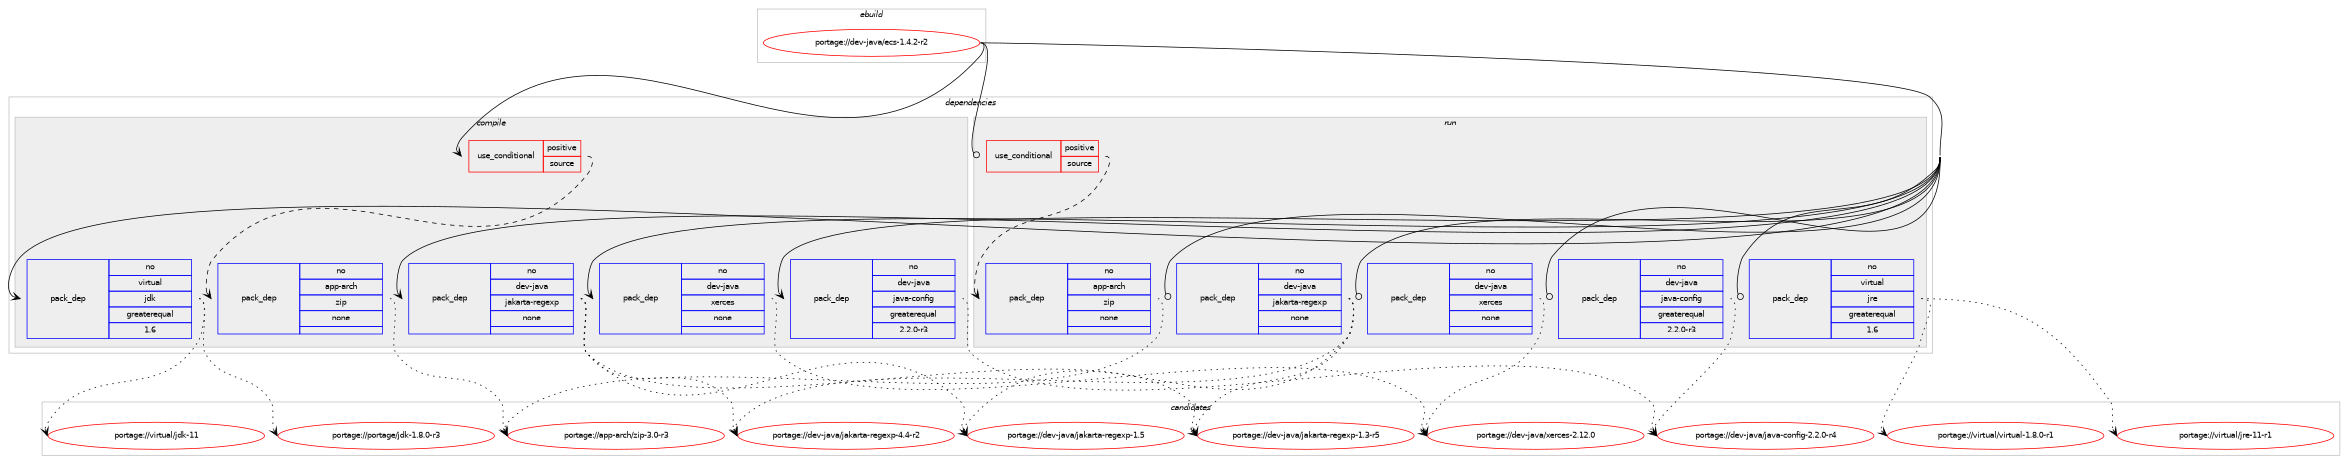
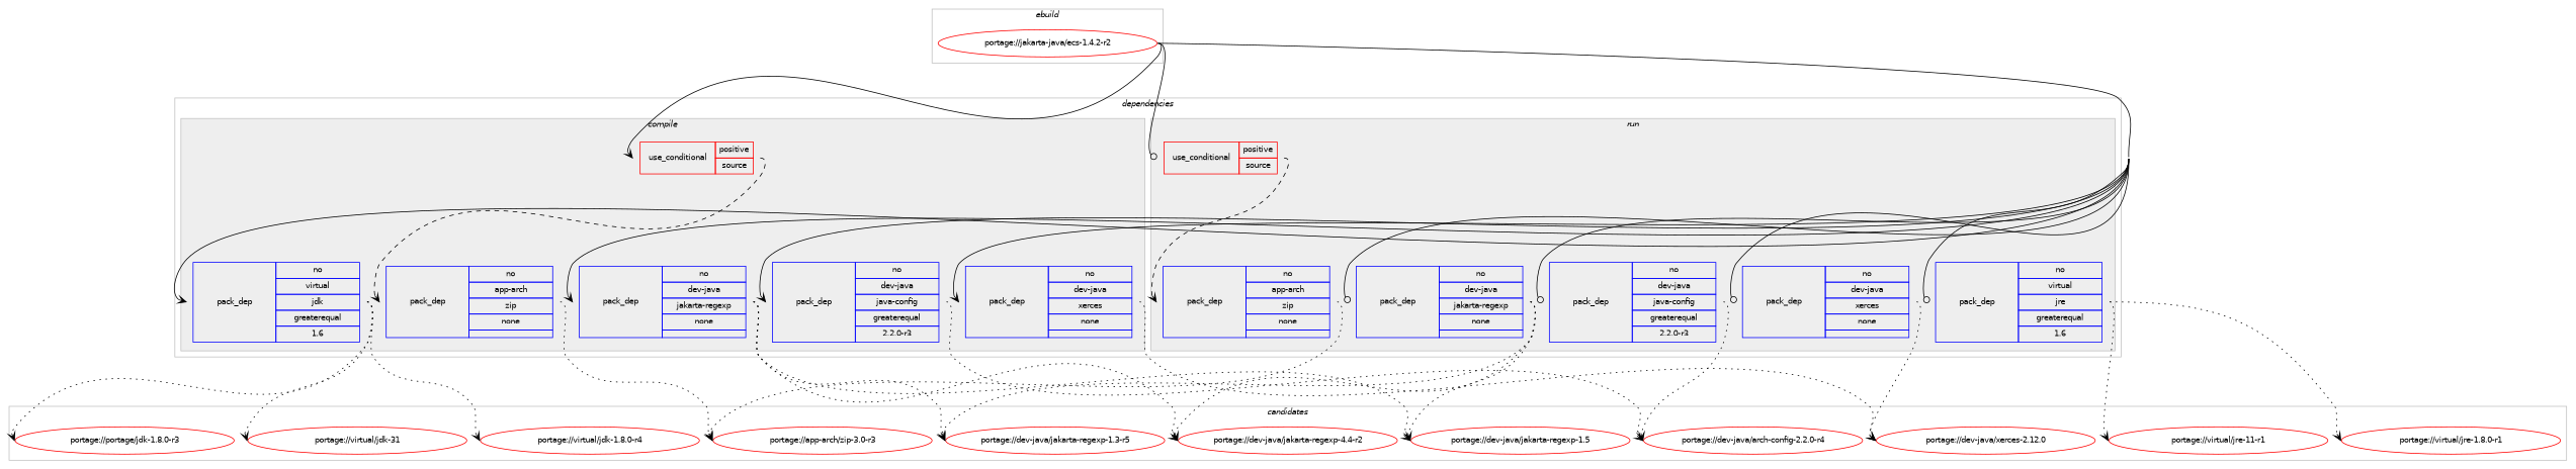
  digraph {
    compound=true
    concentrate=true
    fontname=Helvetica
    fontsize=10
    newrank=true
    rankdir=TB
    ranksep=1.5
    node [color=red fontname=Helvetica fontsize=10]
    edge [arrowhead=vee headport=w style=dotted tailport=e weight=100]
-   n1 [label="portage://dev-java/ecs-1.4.2-r2" width=4]
+   n1 [label="portage://jakarta-java/ecs-1.4.2-r2" width=4]
    n2 [color=blue label=<<TABLE BORDER="0" CELLBORDER="1" CELLSPACING="0" CELLPADDING="4" WIDTH="220"><TR><TD ROWSPAN="6" CELLPADDING="30">pack_dep</TD></TR><TR><TD WIDTH="110">no</TD></TR><TR><TD>app-arch</TD></TR><TR><TD>zip</TD></TR><TR><TD>none</TD></TR><TR><TD></TD></TR></TABLE>> shape=none]
    n3 [label=<<TABLE BORDER="0" CELLBORDER="1" CELLSPACING="0" CELLPADDING="4"><TR><TD ROWSPAN="3" CELLPADDING="10">use_conditional</TD></TR><TR><TD>positive</TD></TR><TR><TD>source</TD></TR></TABLE>> shape=none]
    n4 [color=blue label=<<TABLE BORDER="0" CELLBORDER="1" CELLSPACING="0" CELLPADDING="4" WIDTH="220"><TR><TD ROWSPAN="6" CELLPADDING="30">pack_dep</TD></TR><TR><TD WIDTH="110">no</TD></TR><TR><TD>dev-java</TD></TR><TR><TD>jakarta-regexp</TD></TR><TR><TD>none</TD></TR><TR><TD></TD></TR></TABLE>> shape=none]
    n5 [color=blue label=<<TABLE BORDER="0" CELLBORDER="1" CELLSPACING="0" CELLPADDING="4" WIDTH="220"><TR><TD ROWSPAN="6" CELLPADDING="30">pack_dep</TD></TR><TR><TD WIDTH="110">no</TD></TR><TR><TD>dev-java</TD></TR><TR><TD>java-config</TD></TR><TR><TD>greaterequal</TD></TR><TR><TD>2.2.0-r3</TD></TR></TABLE>> shape=none]
    n6 [color=blue label=<<TABLE BORDER="0" CELLBORDER="1" CELLSPACING="0" CELLPADDING="4" WIDTH="220"><TR><TD ROWSPAN="6" CELLPADDING="30">pack_dep</TD></TR><TR><TD WIDTH="110">no</TD></TR><TR><TD>dev-java</TD></TR><TR><TD>xerces</TD></TR><TR><TD>none</TD></TR><TR><TD></TD></TR></TABLE>> shape=none]
    n7 [color=blue label=<<TABLE BORDER="0" CELLBORDER="1" CELLSPACING="0" CELLPADDING="4" WIDTH="220"><TR><TD ROWSPAN="6" CELLPADDING="30">pack_dep</TD></TR><TR><TD WIDTH="110">no</TD></TR><TR><TD>virtual</TD></TR><TR><TD>jdk</TD></TR><TR><TD>greaterequal</TD></TR><TR><TD>1.6</TD></TR></TABLE>> shape=none]
    n8 [color=blue label=<<TABLE BORDER="0" CELLBORDER="1" CELLSPACING="0" CELLPADDING="4" WIDTH="220"><TR><TD ROWSPAN="6" CELLPADDING="30">pack_dep</TD></TR><TR><TD WIDTH="110">no</TD></TR><TR><TD>dev-java</TD></TR><TR><TD>xerces</TD></TR><TR><TD>none</TD></TR><TR><TD></TD></TR></TABLE>> shape=none]
    n9 [color=blue label=<<TABLE BORDER="0" CELLBORDER="1" CELLSPACING="0" CELLPADDING="4" WIDTH="220"><TR><TD ROWSPAN="6" CELLPADDING="30">pack_dep</TD></TR><TR><TD WIDTH="110">no</TD></TR><TR><TD>virtual</TD></TR><TR><TD>jre</TD></TR><TR><TD>greaterequal</TD></TR><TR><TD>1.6</TD></TR></TABLE>> shape=none]
    n10 [color=blue label=<<TABLE BORDER="0" CELLBORDER="1" CELLSPACING="0" CELLPADDING="4" WIDTH="220"><TR><TD ROWSPAN="6" CELLPADDING="30">pack_dep</TD></TR><TR><TD WIDTH="110">no</TD></TR><TR><TD>app-arch</TD></TR><TR><TD>zip</TD></TR><TR><TD>none</TD></TR><TR><TD></TD></TR></TABLE>> shape=none]
    n11 [label=<<TABLE BORDER="0" CELLBORDER="1" CELLSPACING="0" CELLPADDING="4"><TR><TD ROWSPAN="3" CELLPADDING="10">use_conditional</TD></TR><TR><TD>positive</TD></TR><TR><TD>source</TD></TR></TABLE>> shape=none]
    n12 [color=blue label=<<TABLE BORDER="0" CELLBORDER="1" CELLSPACING="0" CELLPADDING="4" WIDTH="220"><TR><TD ROWSPAN="6" CELLPADDING="30">pack_dep</TD></TR><TR><TD WIDTH="110">no</TD></TR><TR><TD>dev-java</TD></TR><TR><TD>jakarta-regexp</TD></TR><TR><TD>none</TD></TR><TR><TD></TD></TR></TABLE>> shape=none]
    n13 [color=blue label=<<TABLE BORDER="0" CELLBORDER="1" CELLSPACING="0" CELLPADDING="4" WIDTH="220"><TR><TD ROWSPAN="6" CELLPADDING="30">pack_dep</TD></TR><TR><TD WIDTH="110">no</TD></TR><TR><TD>dev-java</TD></TR><TR><TD>java-config</TD></TR><TR><TD>greaterequal</TD></TR><TR><TD>2.2.0-r3</TD></TR></TABLE>> shape=none]
    n14 [label="portage://app-arch/zip-3.0-r3" width=4]
    n15 [label="portage://dev-java/jakarta-regexp-1.5" width=4]
    n16 [label="portage://dev-java/jakarta-regexp-4.4-r2" width=4]
    n17 [label="portage://dev-java/jakarta-regexp-1.3-r5" width=4]
-   n18 [label="portage://dev-java/java-config-2.2.0-r4" width=4]
+   n18 [label="portage://dev-java/arch-config-2.2.0-r4" width=4]
    n19 [label="portage://dev-java/xerces-2.12.0" width=4]
-   n20 [label="portage://virtual/jdk-11" width=4]
+   n20 [label="portage://virtual/jdk-31" width=4]
+   n21 [label="portage://virtual/jdk-1.8.0-r4" width=4]
    n22 [label="portage://portage/jdk-1.8.0-r3" width=4]
    n23 [label="portage://virtual/jre-11-r1" width=4]
-   n24 [label="portage://virtual/virtual-1.8.0-r1" width=4]
+   n24 [label="portage://virtual/jre-1.8.0-r1" width=4]
    subgraph cluster_1 {
      color=gray
      label=<<i>ebuild</i>>
      n1
    }
    subgraph cluster_2 {
      color=gray
      label=<<i>dependencies</i>>
      subgraph cluster_3 {
        color=gray
        fillcolor="#eeeeee"
        label=<<i>compile</i>>
        style=filled
        subgraph sub_4 {
          color=gray
          fillcolor="#eeeeee"
          label=<<i>compile</i>>
          style=filled
          n3
          subgraph sub_5 {
            color=gray
            fillcolor="#eeeeee"
            label=<<i>compile</i>>
            style=filled
            n2
          }
        }
        subgraph sub_6 {
          color=gray
          fillcolor="#eeeeee"
          label=<<i>compile</i>>
          style=filled
          n4
        }
        subgraph sub_7 {
          color=gray
          fillcolor="#eeeeee"
          label=<<i>compile</i>>
          style=filled
          n5
        }
        subgraph sub_8 {
          color=gray
          fillcolor="#eeeeee"
          label=<<i>compile</i>>
          style=filled
          n6
        }
        subgraph sub_9 {
          color=gray
          fillcolor="#eeeeee"
          label=<<i>compile</i>>
          style=filled
          n7
        }
      }
      subgraph cluster_10 {
        color=gray
        fillcolor="#eeeeee"
        label=<<i>compile and run</i>>
        style=filled
      }
      subgraph cluster_11 {
        color=gray
        fillcolor="#eeeeee"
        label=<<i>run</i>>
        style=filled
        subgraph sub_12 {
          color=gray
          fillcolor="#eeeeee"
          label=<<i>run</i>>
          style=filled
          n8
        }
        subgraph sub_13 {
          color=gray
          fillcolor="#eeeeee"
          label=<<i>run</i>>
          style=filled
          n9
        }
        subgraph sub_14 {
          color=gray
          fillcolor="#eeeeee"
          label=<<i>run</i>>
          style=filled
          n11
          subgraph sub_15 {
            color=gray
            fillcolor="#eeeeee"
            label=<<i>run</i>>
            style=filled
            n10
          }
        }
        subgraph sub_16 {
          color=gray
          fillcolor="#eeeeee"
          label=<<i>run</i>>
          style=filled
          n12
        }
        subgraph sub_17 {
          color=gray
          fillcolor="#eeeeee"
          label=<<i>run</i>>
          style=filled
          n13
        }
      }
    }
    subgraph cluster_18 {
      color=gray
      label=<<i>candidates</i>>
      rank=same
      subgraph sub_19 {
        color=black
        label=<<i>candidates</i>>
        nodesep=1
        rank=same
        n14
      }
      subgraph sub_20 {
        color=black
        label=<<i>candidates</i>>
        nodesep=1
        rank=same
        n15
        n16
        n17
      }
      subgraph sub_21 {
        color=black
        label=<<i>candidates</i>>
        nodesep=1
        rank=same
        n18
      }
      subgraph sub_22 {
        color=black
        label=<<i>candidates</i>>
        nodesep=1
        rank=same
        n19
      }
      subgraph sub_23 {
        color=black
        label=<<i>candidates</i>>
        nodesep=1
        rank=same
        n20
+       n21
        n22
      }
      subgraph sub_24 {
        color=black
        label=<<i>candidates</i>>
        nodesep=1
        rank=same
        n14
      }
      subgraph sub_25 {
        color=black
        label=<<i>candidates</i>>
        nodesep=1
        rank=same
        n15
        n16
        n17
      }
      subgraph sub_26 {
        color=black
        label=<<i>candidates</i>>
        nodesep=1
        rank=same
        n18
      }
      subgraph sub_27 {
        color=black
        label=<<i>candidates</i>>
        nodesep=1
        rank=same
        n19
      }
      subgraph sub_28 {
        color=black
        label=<<i>candidates</i>>
        nodesep=1
        rank=same
        n23
        n24
      }
    }
    n1 -> n3 [style=solid weight=20]
    n1 -> n4 [style=solid weight=20]
    n1 -> n5 [style=solid weight=20]
    n1 -> n6 [style=solid weight=20]
    n1 -> n7 [style=solid weight=20]
    n1 -> n8 [arrowhead=odot style=solid weight=20]
    n1 -> n9 [arrowhead=odot style=solid weight=20]
    n1 -> n11 [arrowhead=odot style=solid weight=20]
    n1 -> n12 [arrowhead=odot style=solid weight=20]
    n1 -> n13 [arrowhead=odot style=solid weight=20]
    n2 -> n14
    n3 -> n2 [style=dashed weight=20]
    n4 -> n15
    n4 -> n16
    n4 -> n17
    n5 -> n18
    n6 -> n19
    n7 -> n20
+   n7 -> n21
    n7 -> n22
    n8 -> n19
    n9 -> n23
    n9 -> n24
    n10 -> n14
    n11 -> n10 [style=dashed weight=20]
    n12 -> n15
    n12 -> n16
    n12 -> n17
    n13 -> n18
  }
